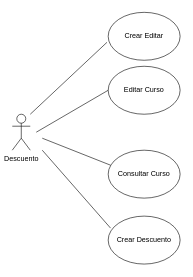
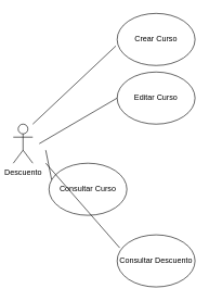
  <mxCell id="0" />
  <mxCell id="1" parent="0" />
  <mxCell id="2" value="Descuento" style="shape=umlActor;verticalLabelPosition=bottom;verticalAlign=top;html=1;outlineConnect=0;" parent="1" vertex="1"><mxGeometry x="20" y="190" width="30" height="60" as="geometry" /></mxCell>
- <mxCell id="3" value="Crear Editar" style="ellipse;whiteSpace=wrap;html=1;" parent="1" vertex="1"><mxGeometry x="180" y="20" width="120" height="80" as="geometry" /></mxCell>
+ <mxCell id="3" value="Crear Curso" style="ellipse;whiteSpace=wrap;html=1;" parent="1" vertex="1"><mxGeometry x="180" y="20" width="120" height="80" as="geometry" /></mxCell>
  <mxCell id="4" value="Editar Curso" style="ellipse;whiteSpace=wrap;html=1;" parent="1" vertex="1"><mxGeometry x="180" y="110" width="120" height="80" as="geometry" /></mxCell>
- <mxCell id="5" value="Consultar Curso" style="ellipse;whiteSpace=wrap;html=1;" parent="1" vertex="1"><mxGeometry x="180" y="250" width="120" height="80" as="geometry" /></mxCell>
- <mxCell id="6" value="Crear Descuento" style="ellipse;whiteSpace=wrap;html=1;" parent="1" vertex="1"><mxGeometry x="180" y="360" width="120" height="80" as="geometry" /></mxCell>
+ <mxCell id="5" value="Consultar Curso" style="ellipse;whiteSpace=wrap;html=1;" parent="1" vertex="1"><mxGeometry x="75" y="250" width="120" height="80" as="geometry" /></mxCell>
+ <mxCell id="6" value="Consultar Descuento" style="ellipse;whiteSpace=wrap;html=1;" parent="1" vertex="1"><mxGeometry x="180" y="360" width="120" height="80" as="geometry" /></mxCell>
  <mxCell id="7" value="" style="endArrow=none;html=1;" parent="1" edge="1"><mxGeometry width="50" height="50" relative="1" as="geometry"><mxPoint x="50" y="190" as="sourcePoint" /><mxPoint x="178" y="70" as="targetPoint" /></mxGeometry></mxCell>
  <mxCell id="8" value="" style="endArrow=none;html=1;entryX=0;entryY=0.5;entryDx=0;entryDy=0;" parent="1" target="4" edge="1"><mxGeometry width="50" height="50" relative="1" as="geometry"><mxPoint x="60" y="220" as="sourcePoint" /><mxPoint x="170" y="170" as="targetPoint" /></mxGeometry></mxCell>
  <mxCell id="9" value="" style="endArrow=none;html=1;entryX=0.033;entryY=0.313;entryDx=0;entryDy=0;entryPerimeter=0;" parent="1" target="5" edge="1"><mxGeometry width="50" height="50" relative="1" as="geometry"><mxPoint x="70" y="230" as="sourcePoint" /><mxPoint x="170" y="270" as="targetPoint" /></mxGeometry></mxCell>
  <mxCell id="10" value="" style="endArrow=none;html=1;entryX=0.033;entryY=0.25;entryDx=0;entryDy=0;entryPerimeter=0;" parent="1" target="6" edge="1"><mxGeometry width="50" height="50" relative="1" as="geometry"><mxPoint x="70" y="250" as="sourcePoint" /><mxPoint x="170" y="390" as="targetPoint" /></mxGeometry></mxCell>
